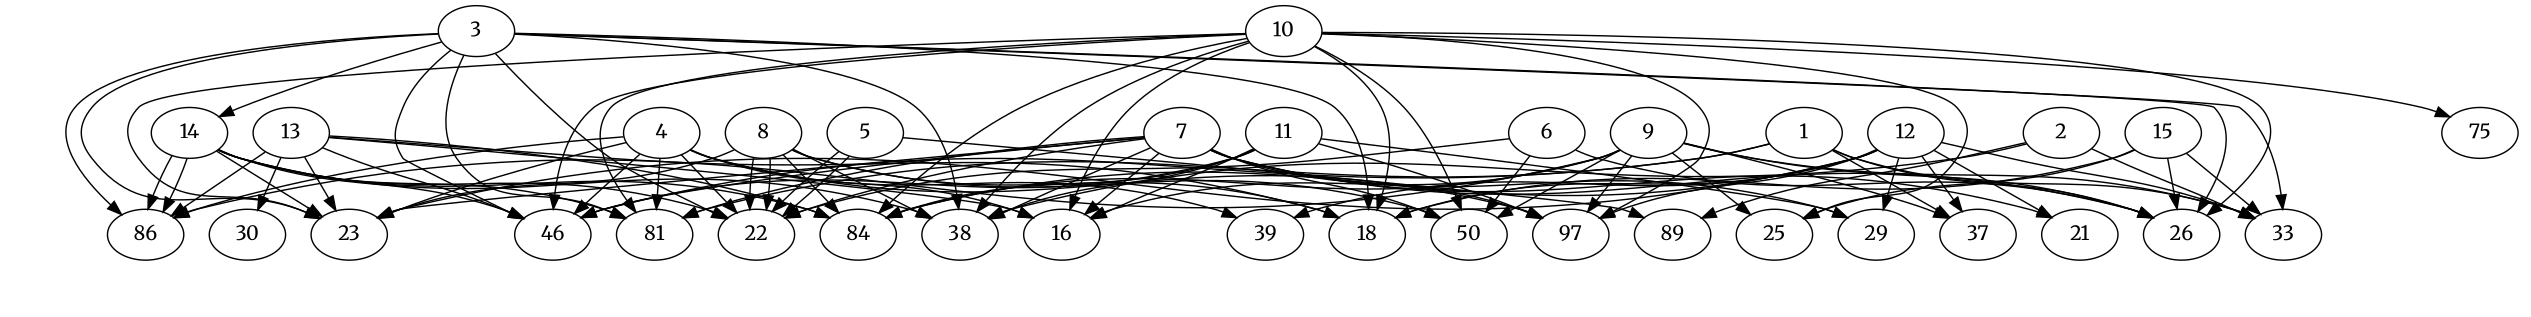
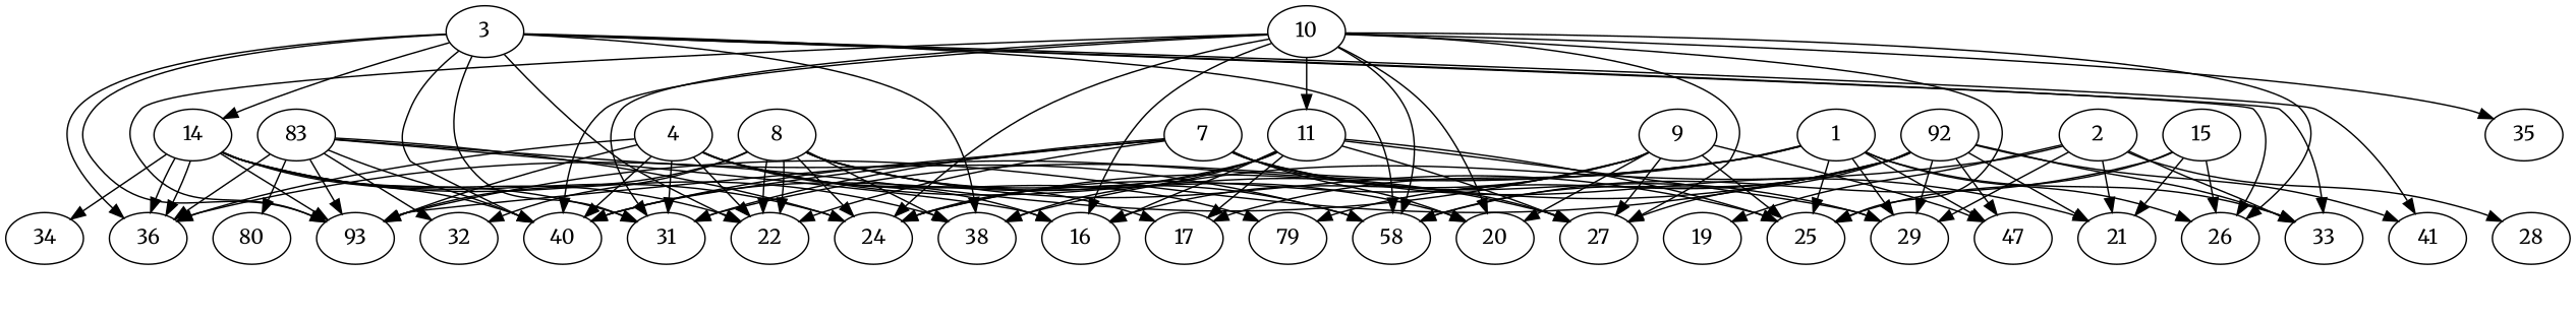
  digraph {
    fontname=Merriweather
    node [alpha=0.18 fontname=Merriweather]
    edge [fontname=Merriweather]
    1 [alpha=0.17 expect_size=5860446584253546758144]
+   17 [alpha=0.01 expect_size=1035294585991962034176]
    25 [expect_size=1596750765742454996992]
    26 [expect_size=49471041864514800]
    29 [alpha=0.16 expect_size=21772406555401588]
-   31 [alpha=0.02 expect_size=5929286478422385664 label=81]
+   31 [alpha=0.02 expect_size=5929286478422385664]
    33 [alpha=0.11 expect_size=114906062562250848]
-   37 [alpha=0.02 expect_size=6044512001272224768]
-   40 [alpha=0.10 expect_size=114206842728758240 label=46]
+   37 [alpha=0.02 expect_size=6044512001272224768 label=47]
+   40 [alpha=0.10 expect_size=114206842728758240]
    2 [alpha=0.08 expect_size=1606063689447247360]
-   19 [alpha=0.16 expect_size=125645580326234560 label=89]
+   19 [alpha=0.16 expect_size=125645580326234560]
    21 [alpha=0.14 expect_size=10335967312881856]
+   28 [alpha=0.17 expect_size=9072800809378734145536]
    38 [alpha=0.09 expect_size=165780568936839104]
    3 [alpha=0.02 expect_size=2143423450350908080128]
-   18 [alpha=0.11 expect_size=43579251665584128]
+   18 [alpha=0.11 expect_size=43579251665584128 label=58]
    22 [alpha=0.03 expect_size=82819388818132016]
-   23 [alpha=0.08 expect_size=91232484998481152]
-   36 [alpha=0.20 expect_size=67137922033892720 label=86]
+   23 [alpha=0.08 expect_size=91232484998481152 label=93]
+   36 [alpha=0.20 expect_size=67137922033892720]
+   41 [alpha=0.02 expect_size=23676858408146268]
    14 [alpha=0.01 expect_size=5225460099348286144512]
-   39 [alpha=0.10 expect_size=128195630472604928]
+   39 [alpha=0.10 expect_size=128195630472604928 label=79]
    4 [alpha=0.10 expect_size=2654928399312969216]
    16 [alpha=0.03 expect_size=29786890719498504]
-   27 [alpha=0.10 expect_size=115724340358710416 label=97]
-   5 [alpha=0.01 expect_size=14226009535489170]
-   6 [alpha=0.11 expect_size=809626989908923392]
-   20 [alpha=0.17 expect_size=10468592478470236160 label=50]
+   27 [alpha=0.10 expect_size=115724340358710416]
+   20 [alpha=0.17 expect_size=10468592478470236160]
    7 [alpha=0.12 expect_size=64804101320980920]
    8 [expect_size=898341655434940645376]
-   24 [alpha=0.16 expect_size=3749542367608227328 label=84]
+   24 [alpha=0.16 expect_size=3749542367608227328]
+   32 [alpha=0.03 expect_size=1871483886162376448]
    9 [expect_size=26376413656779264]
    10 [alpha=0.04 expect_size=24079938308726648]
-   35 [alpha=0.04 expect_size=2312664369963080876032 label=75]
+   35 [alpha=0.04 expect_size=2312664369963080876032]
    11 [expect_size=10379626584624902144]
-   12 [alpha=0.20 expect_size=4466671327986068992]
-   13 [alpha=0.04 expect_size=16147643299485804658688]
-   30 [alpha=0.03 expect_size=14395379569615346]
+   12 [alpha=0.20 expect_size=4466671327986068992 label=92]
+   13 [alpha=0.04 expect_size=16147643299485804658688 label=83]
+   30 [alpha=0.03 expect_size=14395379569615346 label=80]
+   34 [alpha=0.09 expect_size=12662412446884979277824]
    15 [expect_size=5552927126319492235264]
+   1 -> 17
+   1 -> 25
    1 -> 26
+   1 -> 29
    1 -> 31
    1 -> 33
    1 -> 37
    1 -> 40
+   2 -> 29
    2 -> 33
    2 -> 19
+   2 -> 21
+   2 -> 28
    2 -> 38
    3 -> 26
    3 -> 31
    3 -> 33
    3 -> 40
    3 -> 38
    3 -> 18
    3 -> 22
    3 -> 23
    3 -> 36
+   3 -> 41
    3 -> 14
    14 -> 31
    14 -> 40
    14 -> 38
    14 -> 22
    14 -> 23
    14 -> 36
    14 -> 36
    14 -> 24
+   14 -> 34
+   4 -> 17
    4 -> 31
    4 -> 40
    4 -> 22
    4 -> 23
    4 -> 36
    4 -> 39
    4 -> 16
    4 -> 27
-   5 -> 19
-   5 -> 22
-   5 -> 22
-   6 -> 26
-   6 -> 22
-   6 -> 20
-   7 -> 26
    7 -> 29
    7 -> 31
    7 -> 40
    7 -> 21
-   7 -> 38
    7 -> 22
    7 -> 23
-   7 -> 16
    7 -> 27
    7 -> 20
+   8 -> 25
    8 -> 38
    8 -> 18
    8 -> 22
    8 -> 22
    8 -> 23
    8 -> 20
    8 -> 24
+   8 -> 32
    9 -> 25
-   9 -> 26
-   9 -> 33
    9 -> 37
    9 -> 36
    9 -> 16
    9 -> 27
    9 -> 20
    9 -> 24
    10 -> 25
    10 -> 26
    10 -> 31
    10 -> 40
-   10 -> 38
+   10 -> 11
    10 -> 18
    10 -> 23
    10 -> 16
    10 -> 27
    10 -> 20
    10 -> 24
    10 -> 35
+   11 -> 17
+   11 -> 25
    11 -> 29
    11 -> 40
    11 -> 38
    11 -> 16
    11 -> 27
    11 -> 24
    12 -> 29
    12 -> 33
    12 -> 37
    12 -> 21
    12 -> 18
    12 -> 23
+   12 -> 41
    12 -> 39
    12 -> 27
    12 -> 24
    13 -> 40
    13 -> 18
    13 -> 23
    13 -> 36
    13 -> 16
    13 -> 24
+   13 -> 32
    13 -> 30
    15 -> 25
    15 -> 26
-   15 -> 33
+   15 -> 21
    15 -> 18
  }
